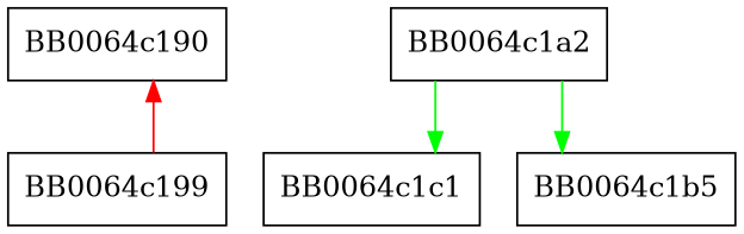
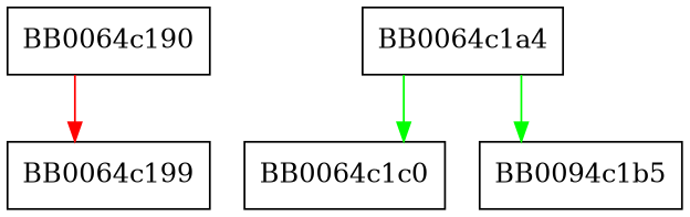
  digraph {
    splines=ortho
    node [shape=box]
    edge [color=green]
    BB0064c190
    BB0064c199
-   BB0064c1a2
-   BB0064c1c0 [label=BB0064c1c1]
-   BB0064c1b5
-   BB0064c199 -> BB0064c190 [color=red]
+   BB0064c1a2 [label=BB0064c1a4]
+   BB0064c1c0
+   BB0064c1b5 [label=BB0094c1b5]
+   BB0064c190 -> BB0064c199 [color=red]
    BB0064c1a2 -> BB0064c1c0
    BB0064c1a2 -> BB0064c1b5
  }
